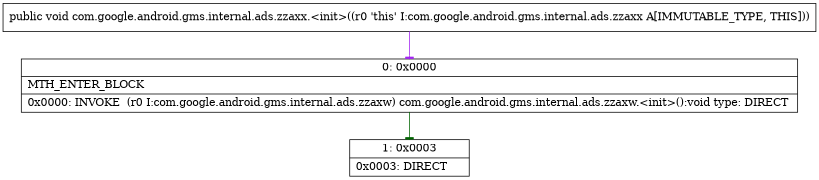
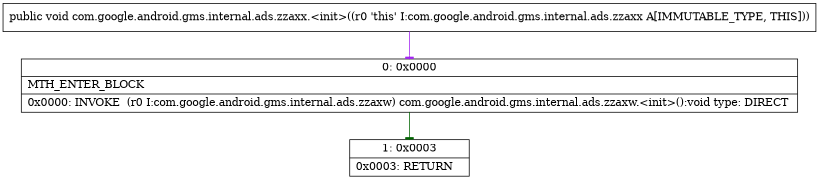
  digraph {
    node [shape=record]
    edge [arrowhead=tee]
    n1 [label="{0\:\ 0x0000|MTH_ENTER_BLOCK\l|0x0000: INVOKE  (r0 I:com.google.android.gms.internal.ads.zzaxw) com.google.android.gms.internal.ads.zzaxw.\<init\>():void type: DIRECT \l}"]
-   n2 [label="{1\:\ 0x0003|0x0003: DIRECT   \l}"]
+   n2 [label="{1\:\ 0x0003|0x0003: RETURN   \l}"]
    n3 [label="{public void com.google.android.gms.internal.ads.zzaxx.\<init\>((r0 'this' I:com.google.android.gms.internal.ads.zzaxx A[IMMUTABLE_TYPE, THIS])) }"]
    n1 -> n2 [color=darkgreen]
    n3 -> n1 [color=purple]
  }
